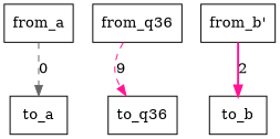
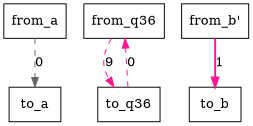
  digraph {
    rankdir=TB
    node [fillcolor=white shape=box style=filled]
    edge [color=deeppink style=dashed]
    n1 [label=<from_a>]
    n2 [label=<to_a>]
    n3 [label=<from_q36>]
    n4 [label=<to_q36>]
    n5 [label=<from_b'>]
    n6 [label=<to_b>]
    n1 -> n2 [color=gray40 label=0]
    n3 -> n4 [label=9]
-   n5 -> n6 [label=2 style=bold]
+   n4 -> n3 [label=0]
+   n5 -> n6 [label=1 style=bold]
  }
